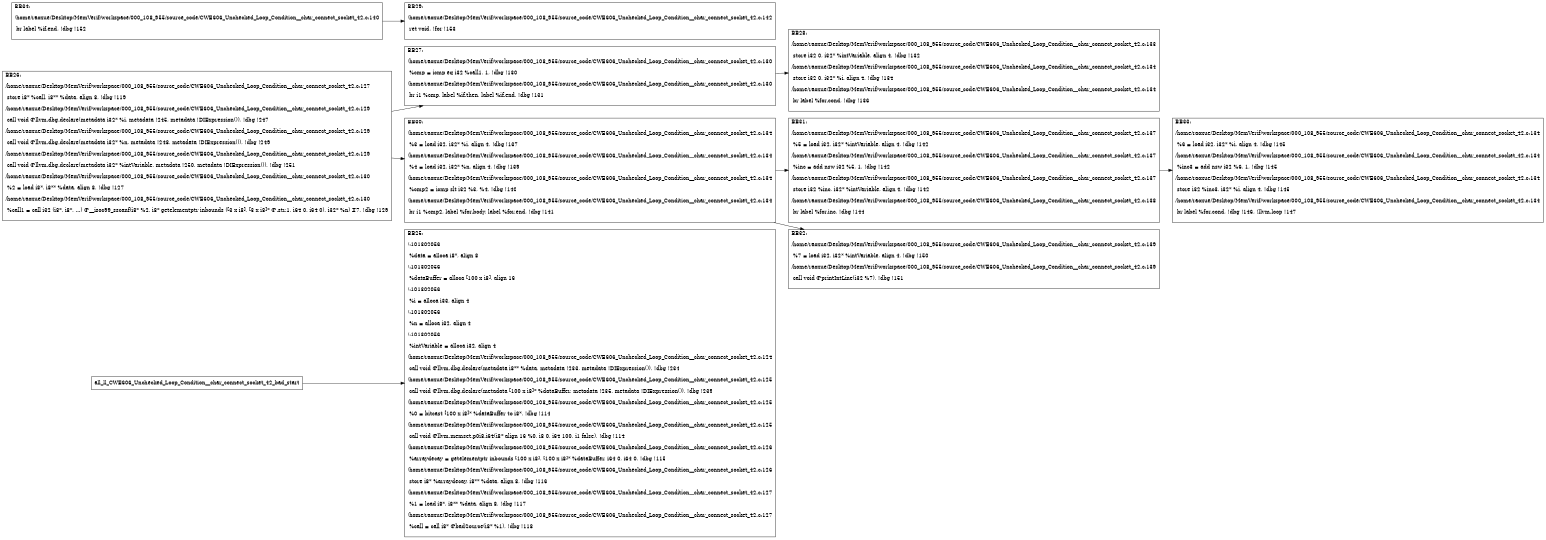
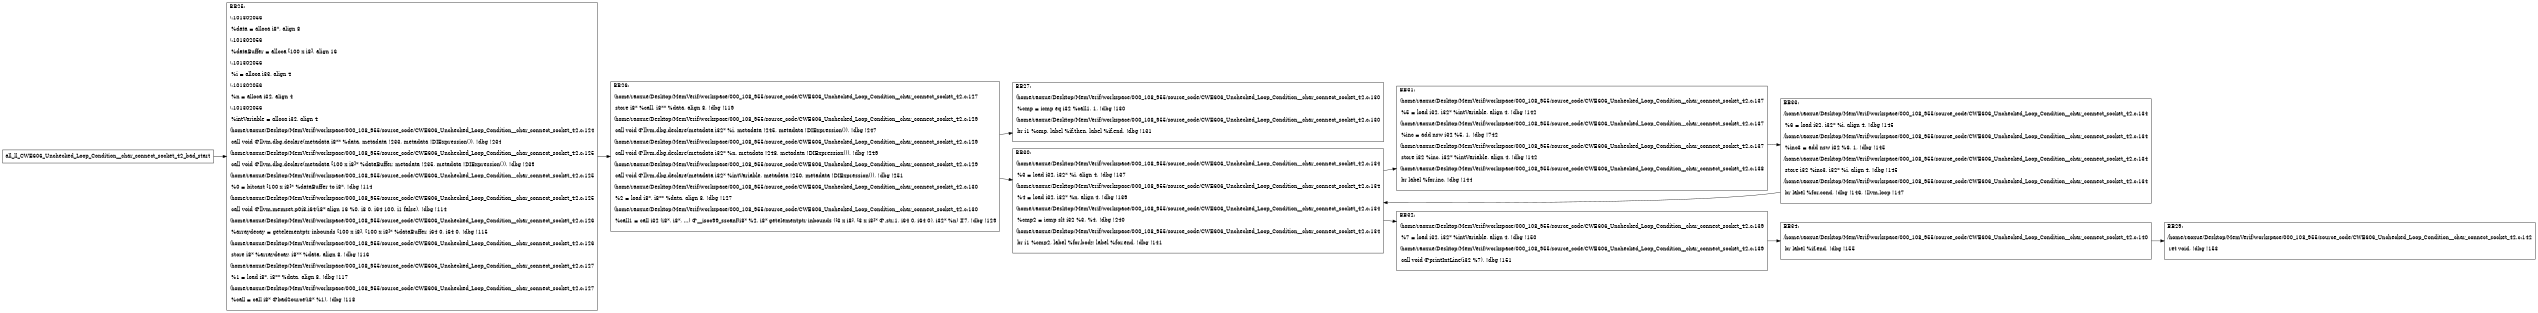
  digraph {
    rankdir=LR
    node [shape=record]
    n1 [label="{all_ll_CWE606_Unchecked_Loop_Condition__char_connect_socket_42_bad_start}"]
    n2 [label="{BB25:\l\l/:101302056\l\n  %data = alloca i8*, align 8\l\n/:101302056\l\n  %dataBuffer = alloca [100 x i8], align 16\l\n/:101302056\l\n  %i = alloca i33, align 4\l\n/:101302056\l\n  %n = alloca i32, align 4\l\n/:101302056\l\n  %intVariable = alloca i32, align 4\l\n/home/raoxue/Desktop/MemVerif/workspace/000_108_955/source_code/CWE606_Unchecked_Loop_Condition__char_connect_socket_42.c:124\l\n  call void @llvm.dbg.declare(metadata i8** %data, metadata !233, metadata !DIExpression()), !dbg !234\l\n/home/raoxue/Desktop/MemVerif/workspace/000_108_955/source_code/CWE606_Unchecked_Loop_Condition__char_connect_socket_42.c:125\l\n  call void @llvm.dbg.declare(metadata [100 x i8]* %dataBuffer, metadata !235, metadata !DIExpression()), !dbg !239\l\n/home/raoxue/Desktop/MemVerif/workspace/000_108_955/source_code/CWE606_Unchecked_Loop_Condition__char_connect_socket_42.c:125\l\n  %0 = bitcast [100 x i8]* %dataBuffer to i8*, !dbg !114\l\n/home/raoxue/Desktop/MemVerif/workspace/000_108_955/source_code/CWE606_Unchecked_Loop_Condition__char_connect_socket_42.c:125\l\n  call void @llvm.memset.p0i8.i64(i8* align 16 %0, i8 0, i64 100, i1 false), !dbg !114\l\n/home/raoxue/Desktop/MemVerif/workspace/000_108_955/source_code/CWE606_Unchecked_Loop_Condition__char_connect_socket_42.c:126\l\n  %arraydecay = getelementptr inbounds [100 x i8], [100 x i8]* %dataBuffer, i64 0, i64 0, !dbg !115\l\n/home/raoxue/Desktop/MemVerif/workspace/000_108_955/source_code/CWE606_Unchecked_Loop_Condition__char_connect_socket_42.c:126\l\n  store i8* %arraydecay, i8** %data, align 8, !dbg !116\l\n/home/raoxue/Desktop/MemVerif/workspace/000_108_955/source_code/CWE606_Unchecked_Loop_Condition__char_connect_socket_42.c:127\l\n  %1 = load i8*, i8** %data, align 8, !dbg !117\l\n/home/raoxue/Desktop/MemVerif/workspace/000_108_955/source_code/CWE606_Unchecked_Loop_Condition__char_connect_socket_42.c:127\l\n  %call = call i8* @badSource(i8* %1), !dbg !118\l\n}"]
    n3 [label="{BB26:\l\l/home/raoxue/Desktop/MemVerif/workspace/000_108_955/source_code/CWE606_Unchecked_Loop_Condition__char_connect_socket_42.c:127\l\n  store i8* %call, i8** %data, align 8, !dbg !119\l\n/home/raoxue/Desktop/MemVerif/workspace/000_108_955/source_code/CWE606_Unchecked_Loop_Condition__char_connect_socket_42.c:129\l\n  call void @llvm.dbg.declare(metadata i32* %i, metadata !245, metadata !DIExpression()), !dbg !247\l\n/home/raoxue/Desktop/MemVerif/workspace/000_108_955/source_code/CWE606_Unchecked_Loop_Condition__char_connect_socket_42.c:129\l\n  call void @llvm.dbg.declare(metadata i32* %n, metadata !248, metadata !DIExpression()), !dbg !249\l\n/home/raoxue/Desktop/MemVerif/workspace/000_108_955/source_code/CWE606_Unchecked_Loop_Condition__char_connect_socket_42.c:129\l\n  call void @llvm.dbg.declare(metadata i32* %intVariable, metadata !250, metadata !DIExpression()), !dbg !251\l\n/home/raoxue/Desktop/MemVerif/workspace/000_108_955/source_code/CWE606_Unchecked_Loop_Condition__char_connect_socket_42.c:130\l\n  %2 = load i8*, i8** %data, align 8, !dbg !127\l\n/home/raoxue/Desktop/MemVerif/workspace/000_108_955/source_code/CWE606_Unchecked_Loop_Condition__char_connect_socket_42.c:130\l\n  %call1 = call i32 (i8*, i8*, ...) @__isoc99_sscanf(i8* %2, i8* getelementptr inbounds ([3 x i8], [3 x i8]* @.str.1, i64 0, i64 0), i32* %n) #7, !dbg !129\l\n}"]
    n4 [label="{BB27:\l\l/home/raoxue/Desktop/MemVerif/workspace/000_108_955/source_code/CWE606_Unchecked_Loop_Condition__char_connect_socket_42.c:130\l\n  %cmp = icmp eq i32 %call1, 1, !dbg !130\l\n/home/raoxue/Desktop/MemVerif/workspace/000_108_955/source_code/CWE606_Unchecked_Loop_Condition__char_connect_socket_42.c:130\l\n  br i1 %cmp, label %if.then, label %if.end, !dbg !131\l\n}"]
-   n5 [label="{BB30:\l\l/home/raoxue/Desktop/MemVerif/workspace/000_108_955/source_code/CWE606_Unchecked_Loop_Condition__char_connect_socket_42.c:134\l\n  %3 = load i32, i32* %i, align 4, !dbg !137\l\n/home/raoxue/Desktop/MemVerif/workspace/000_108_955/source_code/CWE606_Unchecked_Loop_Condition__char_connect_socket_42.c:134\l\n  %4 = load i32, i32* %n, align 4, !dbg !139\l\n/home/raoxue/Desktop/MemVerif/workspace/000_108_955/source_code/CWE606_Unchecked_Loop_Condition__char_connect_socket_42.c:134\l\n  %cmp2 = icmp slt i32 %3, %4, !dbg !140\l\n/home/raoxue/Desktop/MemVerif/workspace/000_108_955/source_code/CWE606_Unchecked_Loop_Condition__char_connect_socket_42.c:134\l\n  br i1 %cmp2, label %for.body, label %for.end, !dbg !141\l\n}"]
-   n6 [label="{BB28:\l\l/home/raoxue/Desktop/MemVerif/workspace/000_108_955/source_code/CWE606_Unchecked_Loop_Condition__char_connect_socket_42.c:133\l\n  store i32 0, i32* %intVariable, align 4, !dbg !132\l\n/home/raoxue/Desktop/MemVerif/workspace/000_108_955/source_code/CWE606_Unchecked_Loop_Condition__char_connect_socket_42.c:134\l\n  store i32 0, i32* %i, align 4, !dbg !134\l\n/home/raoxue/Desktop/MemVerif/workspace/000_108_955/source_code/CWE606_Unchecked_Loop_Condition__char_connect_socket_42.c:134\l\n  br label %for.cond, !dbg !136\l\n}"]
-   n7 [label="{BB29:\l\l/home/raoxue/Desktop/MemVerif/workspace/000_108_955/source_code/CWE606_Unchecked_Loop_Condition__char_connect_socket_42.c:142\l\n  ret void, !for !153\l\n}"]
-   n8 [label="{BB31:\l\l/home/raoxue/Desktop/MemVerif/workspace/000_108_955/source_code/CWE606_Unchecked_Loop_Condition__char_connect_socket_42.c:137\l\n  %5 = load i32, i32* %intVariable, align 4, !dbg !142\l\n/home/raoxue/Desktop/MemVerif/workspace/000_108_955/source_code/CWE606_Unchecked_Loop_Condition__char_connect_socket_42.c:137\l\n  %inc = add nsw i32 %5, 1, !dbg !142\l\n/home/raoxue/Desktop/MemVerif/workspace/000_108_955/source_code/CWE606_Unchecked_Loop_Condition__char_connect_socket_42.c:137\l\n  store i32 %inc, i32* %intVariable, align 4, !dbg !142\l\n/home/raoxue/Desktop/MemVerif/workspace/000_108_955/source_code/CWE606_Unchecked_Loop_Condition__char_connect_socket_42.c:138\l\n  br label %for.inc, !dbg !144\l\n}"]
+   n5 [label="{BB30:\l\l/home/raoxue/Desktop/MemVerif/workspace/000_108_955/source_code/CWE606_Unchecked_Loop_Condition__char_connect_socket_42.c:134\l\n  %3 = load i32, i32* %i, align 4, !dbg !137\l\n/home/raoxue/Desktop/MemVerif/workspace/000_108_955/source_code/CWE606_Unchecked_Loop_Condition__char_connect_socket_42.c:134\l\n  %4 = load i32, i32* %n, align 4, !dbg !139\l\n/home/raoxue/Desktop/MemVerif/workspace/000_108_955/source_code/CWE606_Unchecked_Loop_Condition__char_connect_socket_42.c:134\l\n  %cmp2 = icmp slt i32 %3, %4, !dbg !240\l\n/home/raoxue/Desktop/MemVerif/workspace/000_108_955/source_code/CWE606_Unchecked_Loop_Condition__char_connect_socket_42.c:134\l\n  br i1 %cmp2, label %for.body, label %for.end, !dbg !141\l\n}"]
+   n7 [label="{BB29:\l\l/home/raoxue/Desktop/MemVerif/workspace/000_108_955/source_code/CWE606_Unchecked_Loop_Condition__char_connect_socket_42.c:142\l\n  ret void, !dbg !153\l\n}"]
+   n8 [label="{BB31:\l\l/home/raoxue/Desktop/MemVerif/workspace/000_108_955/source_code/CWE606_Unchecked_Loop_Condition__char_connect_socket_42.c:137\l\n  %5 = load i32, i32* %intVariable, align 4, !dbg !142\l\n/home/raoxue/Desktop/MemVerif/workspace/000_108_955/source_code/CWE606_Unchecked_Loop_Condition__char_connect_socket_42.c:137\l\n  %inc = add nsw i32 %5, 1, !dbg !742\l\n/home/raoxue/Desktop/MemVerif/workspace/000_108_955/source_code/CWE606_Unchecked_Loop_Condition__char_connect_socket_42.c:137\l\n  store i32 %inc, i32* %intVariable, align 4, !dbg !142\l\n/home/raoxue/Desktop/MemVerif/workspace/000_108_955/source_code/CWE606_Unchecked_Loop_Condition__char_connect_socket_42.c:138\l\n  br label %for.inc, !dbg !144\l\n}"]
    n9 [label="{BB32:\l\l/home/raoxue/Desktop/MemVerif/workspace/000_108_955/source_code/CWE606_Unchecked_Loop_Condition__char_connect_socket_42.c:139\l\n  %7 = load i32, i32* %intVariable, align 4, !dbg !150\l\n/home/raoxue/Desktop/MemVerif/workspace/000_108_955/source_code/CWE606_Unchecked_Loop_Condition__char_connect_socket_42.c:139\l\n  call void @printIntLine(i32 %7), !dbg !151\l\n}"]
    n10 [label="{BB33:\l\l/home/raoxue/Desktop/MemVerif/workspace/000_108_955/source_code/CWE606_Unchecked_Loop_Condition__char_connect_socket_42.c:134\l\n  %6 = load i32, i32* %i, align 4, !dbg !145\l\n/home/raoxue/Desktop/MemVerif/workspace/000_108_955/source_code/CWE606_Unchecked_Loop_Condition__char_connect_socket_42.c:134\l\n  %inc3 = add nsw i32 %6, 1, !dbg !145\l\n/home/raoxue/Desktop/MemVerif/workspace/000_108_955/source_code/CWE606_Unchecked_Loop_Condition__char_connect_socket_42.c:134\l\n  store i32 %inc3, i32* %i, align 4, !dbg !145\l\n/home/raoxue/Desktop/MemVerif/workspace/000_108_955/source_code/CWE606_Unchecked_Loop_Condition__char_connect_socket_42.c:134\l\n  br label %for.cond, !dbg !146, !llvm.loop !147\l\n}"]
-   n11 [label="{BB34:\l\l/home/raoxue/Desktop/MemVerif/workspace/000_108_955/source_code/CWE606_Unchecked_Loop_Condition__char_connect_socket_42.c:140\l\n  br label %if.end, !dbg !152\l\n}"]
+   n11 [label="{BB34:\l\l/home/raoxue/Desktop/MemVerif/workspace/000_108_955/source_code/CWE606_Unchecked_Loop_Condition__char_connect_socket_42.c:140\l\n  br label %if.end, !dbg !155\l\n}"]
    n1 -> n2
+   n2 -> n3
    n3 -> n4
    n3 -> n5
-   n4 -> n6
    n5 -> n8
    n5 -> n9
    n8 -> n10
+   n9 -> n11
+   n10 -> n5
    n11 -> n7
  }
